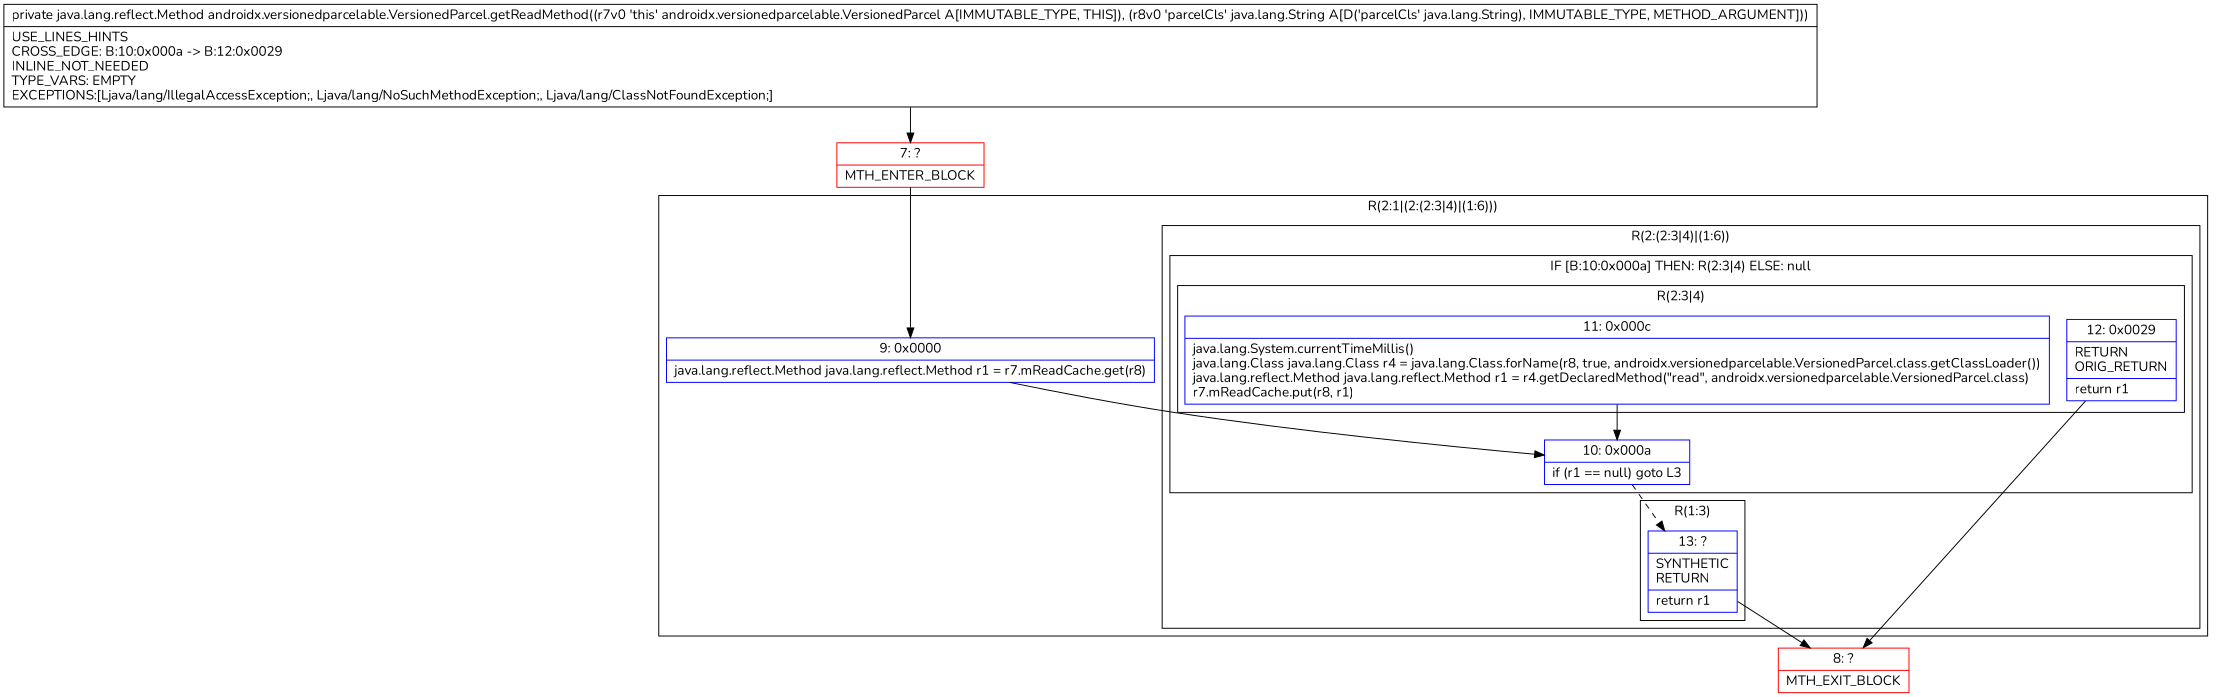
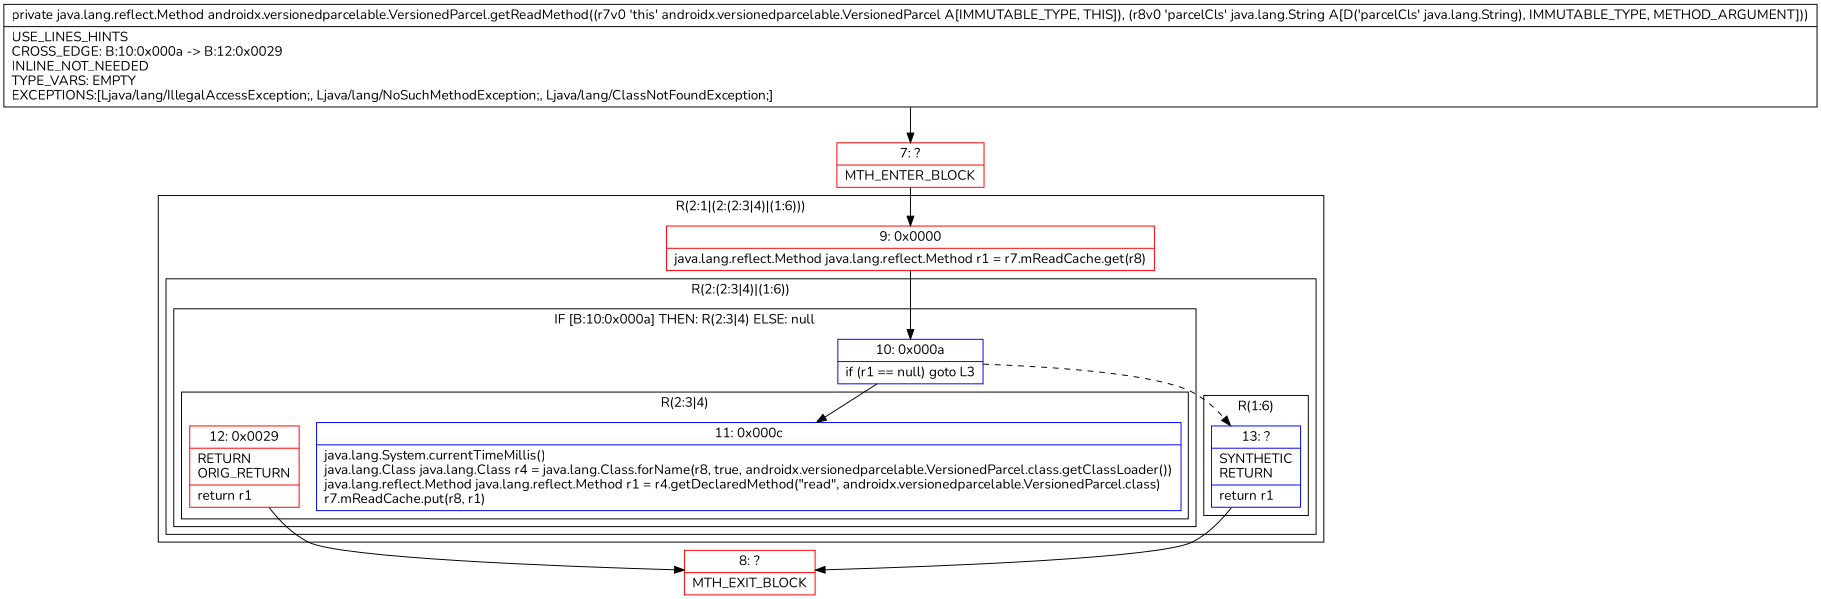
  digraph {
    fontname=Nunito
    node [color=blue fontname=Nunito shape=record]
    edge [fontname=Nunito]
    n1 [label="{11\:\ 0x000c|java.lang.System.currentTimeMillis()\ljava.lang.Class java.lang.Class r4 = java.lang.Class.forName(r8, true, androidx.versionedparcelable.VersionedParcel.class.getClassLoader())\ljava.lang.reflect.Method java.lang.reflect.Method r1 = r4.getDeclaredMethod(\"read\", androidx.versionedparcelable.VersionedParcel.class)\lr7.mReadCache.put(r8, r1)\l}"]
-   n2 [label="{12\:\ 0x0029|RETURN\lORIG_RETURN\l|return r1\l}"]
+   n2 [color=red label="{12\:\ 0x0029|RETURN\lORIG_RETURN\l|return r1\l}"]
    n3 [label="{10\:\ 0x000a|if (r1 == null) goto L3\l}"]
    n4 [label="{13\:\ ?|SYNTHETIC\lRETURN\l|return r1\l}"]
-   n5 [label="{9\:\ 0x0000|java.lang.reflect.Method java.lang.reflect.Method r1 = r7.mReadCache.get(r8)\l}"]
+   n5 [color=red label="{9\:\ 0x0000|java.lang.reflect.Method java.lang.reflect.Method r1 = r7.mReadCache.get(r8)\l}"]
    n6 [color=red label="{8\:\ ?|MTH_EXIT_BLOCK\l}"]
    n7 [color=red label="{7\:\ ?|MTH_ENTER_BLOCK\l}"]
    n8 [label="{private java.lang.reflect.Method androidx.versionedparcelable.VersionedParcel.getReadMethod((r7v0 'this' androidx.versionedparcelable.VersionedParcel A[IMMUTABLE_TYPE, THIS]), (r8v0 'parcelCls' java.lang.String A[D('parcelCls' java.lang.String), IMMUTABLE_TYPE, METHOD_ARGUMENT]))  | USE_LINES_HINTS\lCROSS_EDGE: B:10:0x000a \-\> B:12:0x0029\lINLINE_NOT_NEEDED\lTYPE_VARS: EMPTY\lEXCEPTIONS:[Ljava\/lang\/IllegalAccessException;, Ljava\/lang\/NoSuchMethodException;, Ljava\/lang\/ClassNotFoundException;]\l}" color=""]
    subgraph cluster_1 {
      label="R(2:1|(2:(2:3|4)|(1:6)))"
      n5
      subgraph cluster_2 {
        label="R(2:(2:3|4)|(1:6))"
        subgraph cluster_3 {
          label="IF [B:10:0x000a] THEN: R(2:3|4) ELSE: null"
          n3
          subgraph cluster_4 {
            label="R(2:3|4)"
            n1
            n2
          }
        }
        subgraph cluster_5 {
-         label="R(1:3)"
+         label="R(1:6)"
          n4
        }
      }
    }
    n2 -> n6
-   n1 -> n3
+   n3 -> n1
    n3 -> n4 [style=dashed]
    n4 -> n6
    n5 -> n3
    n7 -> n5
    n8 -> n7
  }
